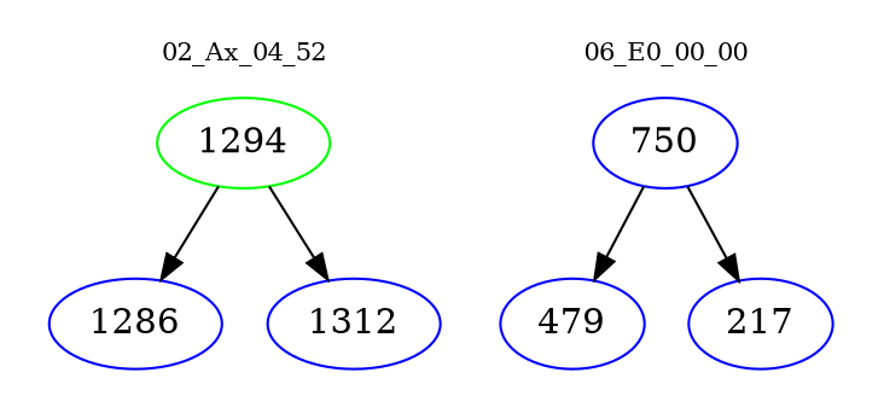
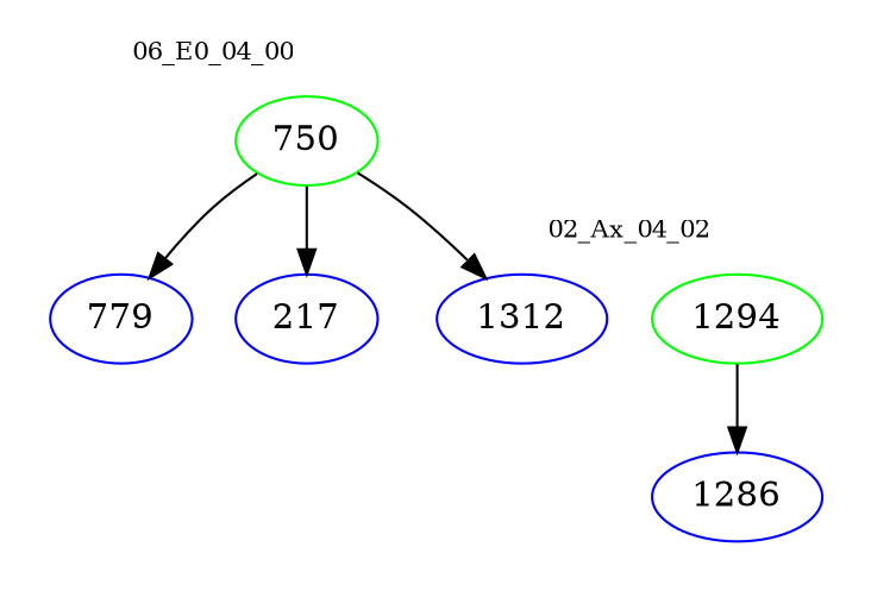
  digraph {
    node [color=blue]
    edge [color=black]
    n1 [color=green label=1294]
    n2 [label=1286]
    n3 [label=1312]
-   n4 [label=750]
-   n5 [label=479]
+   n4 [color=green label=750]
+   n5 [label=779]
    n6 [label=217]
    subgraph cluster_1 {
      color=white
      fontsize=10
-     label="02_Ax_04_52"
+     label="02_Ax_04_02"
      n1
      n2
      n3
    }
    subgraph cluster_2 {
      color=white
      fontsize=10
-     label="06_E0_00_00"
+     label="06_E0_04_00"
      n4
      n5
      n6
    }
    n1 -> n2
-   n1 -> n3
+   n4 -> n3
    n4 -> n5
    n4 -> n6
  }
